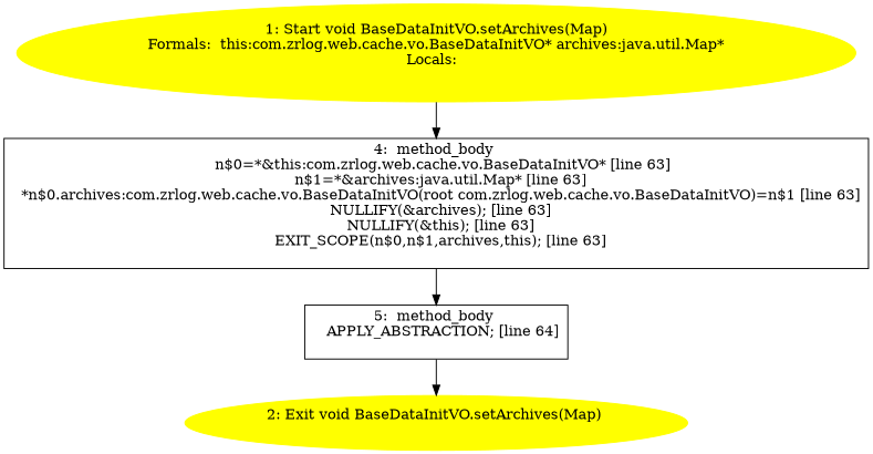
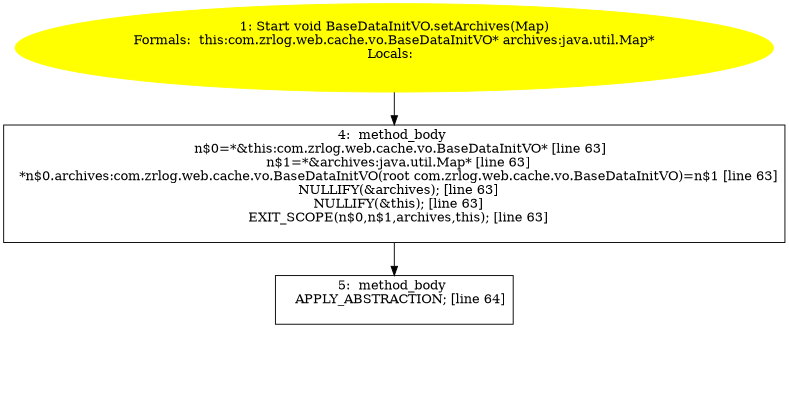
  digraph {
    n1 [color=yellow label="1: Start void BaseDataInitVO.setArchives(Map)\nFormals:  this:com.zrlog.web.cache.vo.BaseDataInitVO* archives:java.util.Map*\nLocals:  \n  " style=filled]
    n2 [label="4:  method_body \n   n$0=*&this:com.zrlog.web.cache.vo.BaseDataInitVO* [line 63]\n  n$1=*&archives:java.util.Map* [line 63]\n  *n$0.archives:com.zrlog.web.cache.vo.BaseDataInitVO(root com.zrlog.web.cache.vo.BaseDataInitVO)=n$1 [line 63]\n  NULLIFY(&archives); [line 63]\n  NULLIFY(&this); [line 63]\n  EXIT_SCOPE(n$0,n$1,archives,this); [line 63]\n " shape=box]
    n3 [label="5:  method_body \n   APPLY_ABSTRACTION; [line 64]\n " shape=box]
-   n4 [color=yellow label="2: Exit void BaseDataInitVO.setArchives(Map) \n  " style=filled]
    n1 -> n2
    n2 -> n3
-   n3 -> n4
  }
